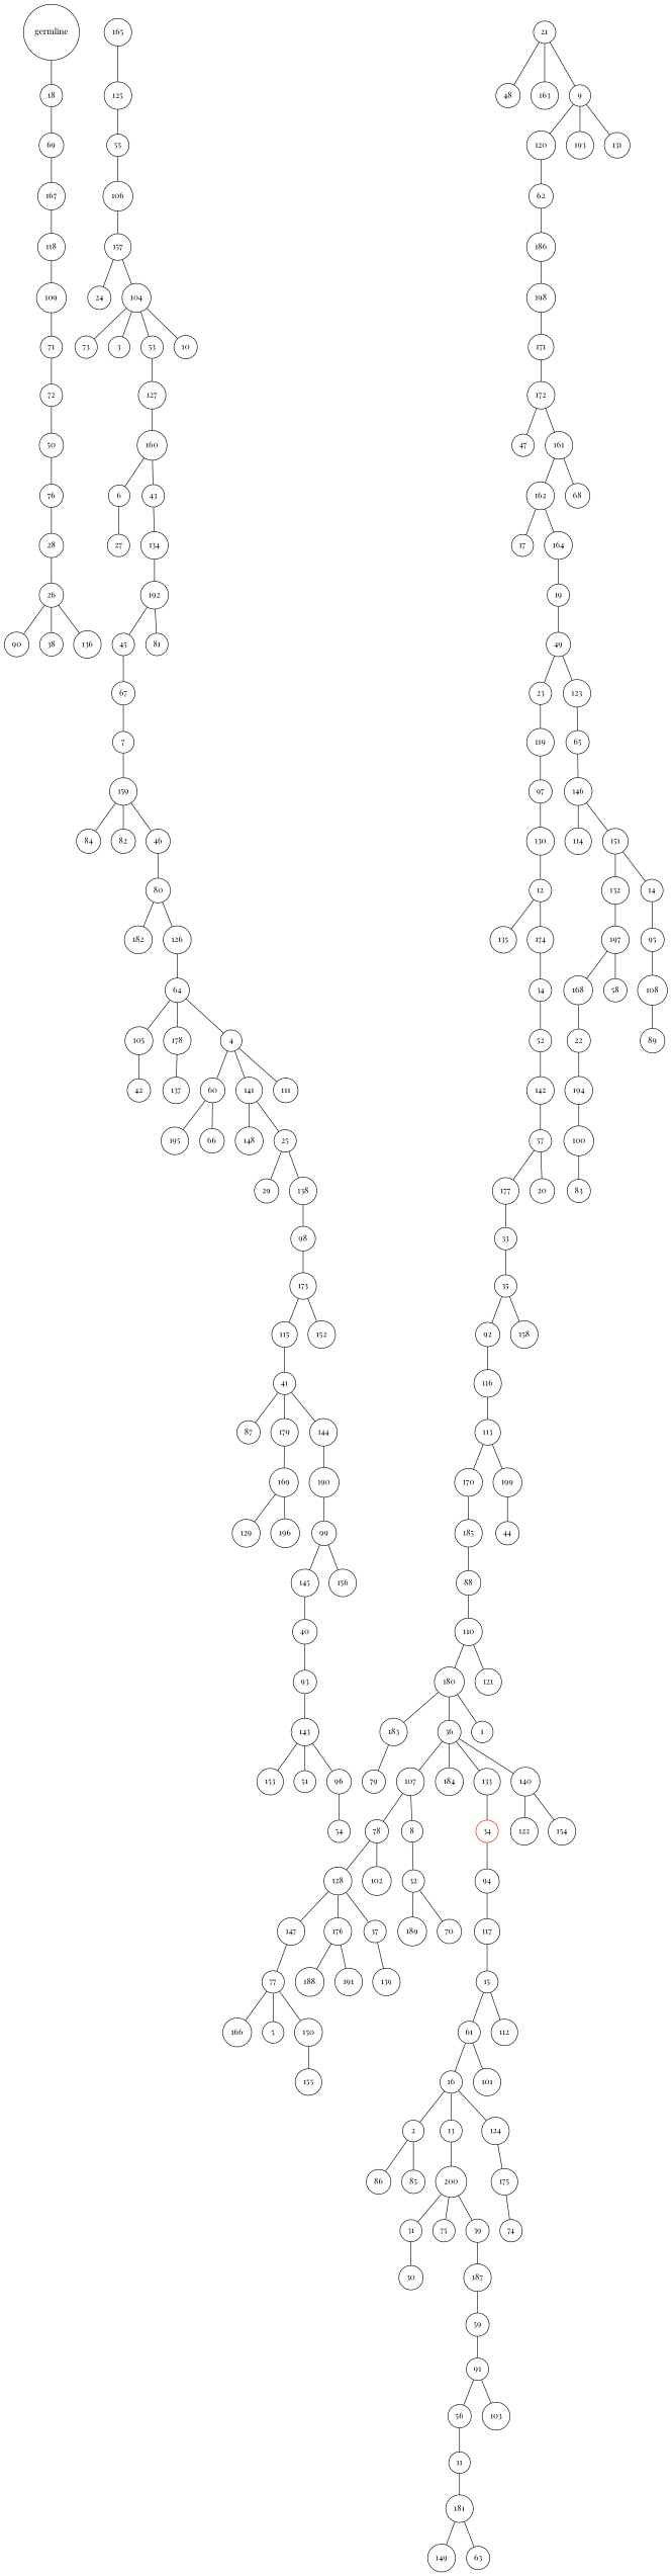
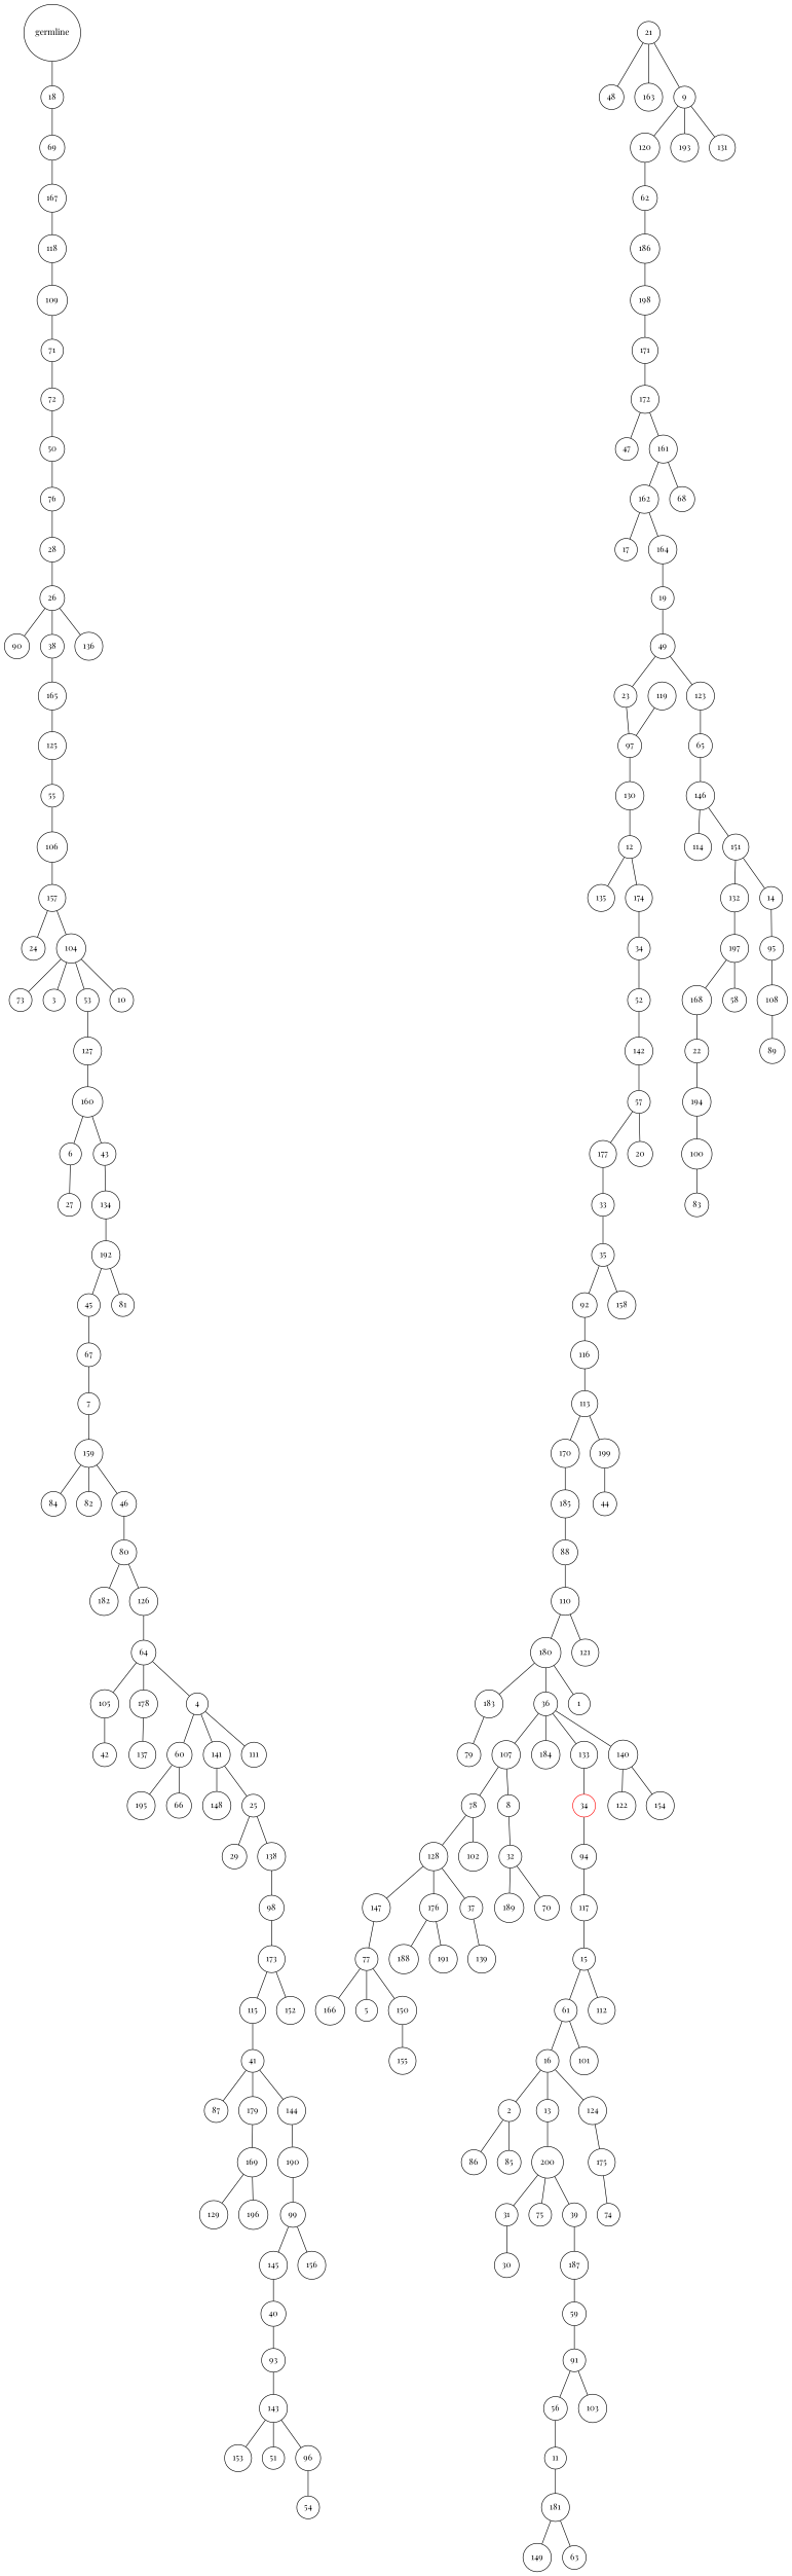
  graph {
    fontname="Playfair Display"
    rankdir=UD
    splines=line
    node [fontname="Playfair Display" shape=circle]
    edge [fontname="Playfair Display"]
    n1 [label=germline]
    n2 [label=18]
    n3 [label=69]
    n4 [label=167]
    n5 [label=118]
    n6 [label=109]
    n7 [label=71]
    n8 [label=72]
    n9 [label=50]
    n10 [label=76]
    n11 [label=28]
    n12 [label=26]
    n13 [label=90]
    n14 [label=38]
    n15 [label=136]
    n16 [label=165]
    n17 [label=125]
    n18 [label=55]
    n19 [label=106]
    n20 [label=157]
    n21 [label=24]
    n22 [label=104]
    n23 [label=73]
    n24 [label=3]
    n25 [label=53]
    n26 [label=10]
    n27 [label=127]
    n28 [label=160]
    n29 [label=6]
    n30 [label=43]
    n31 [label=27]
    n32 [label=134]
    n33 [label=192]
    n34 [label=45]
    n35 [label=81]
    n36 [label=67]
    n37 [label=7]
    n38 [label=159]
    n39 [label=84]
    n40 [label=82]
    n41 [label=46]
    n42 [label=80]
    n43 [label=182]
    n44 [label=126]
    n45 [label=64]
    n46 [label=105]
    n47 [label=178]
    n48 [label=4]
    n49 [label=42]
    n50 [label=137]
    n51 [label=60]
    n52 [label=141]
    n53 [label=111]
    n54 [label=195]
    n55 [label=66]
    n56 [label=148]
    n57 [label=25]
    n58 [label=29]
    n59 [label=138]
    n60 [label=98]
    n61 [label=173]
    n62 [label=115]
    n63 [label=152]
    n64 [label=41]
    n65 [label=87]
    n66 [label=179]
    n67 [label=144]
    n68 [label=169]
    n69 [label=190]
    n70 [label=129]
    n71 [label=196]
    n72 [label=99]
    n73 [label=145]
    n74 [label=156]
    n75 [label=40]
    n76 [label=93]
    n77 [label=143]
    n78 [label=153]
    n79 [label=51]
    n80 [label=96]
    n81 [label=54]
    n82 [label=21]
    n83 [label=48]
    n84 [label=163]
    n85 [label=9]
    n86 [label=120]
    n87 [label=193]
    n88 [label=131]
    n89 [label=62]
    n90 [label=186]
    n91 [label=198]
    n92 [label=171]
    n93 [label=172]
    n94 [label=47]
    n95 [label=161]
    n96 [label=162]
    n97 [label=68]
    n98 [label=17]
    n99 [label=164]
    n100 [label=19]
    n101 [label=49]
    n102 [label=23]
    n103 [label=123]
    n104 [label=119]
    n105 [label=65]
    n106 [label=97]
    n107 [label=130]
    n108 [label=12]
    n109 [label=135]
    n110 [label=174]
    n111 [label=34]
    n112 [label=52]
    n113 [label=142]
    n114 [label=57]
    n115 [label=177]
    n116 [label=20]
    n117 [label=33]
    n118 [label=35]
    n119 [label=92]
    n120 [label=158]
    n121 [label=116]
    n122 [label=113]
    n123 [label=170]
    n124 [label=199]
    n125 [label=185]
    n126 [label=44]
    n127 [label=88]
    n128 [label=110]
    n129 [label=180]
    n130 [label=121]
    n131 [label=183]
    n132 [label=36]
    n133 [label=1]
    n134 [label=79]
    n135 [label=107]
    n136 [label=184]
    n137 [label=133]
    n138 [label=140]
    n139 [label=78]
    n140 [label=8]
    n141 [color=red label=34]
    n142 [label=122]
    n143 [label=154]
    n144 [label=128]
    n145 [label=102]
    n146 [label=32]
    n147 [label=147]
    n148 [label=176]
    n149 [label=37]
    n150 [label=77]
    n151 [label=188]
    n152 [label=191]
    n153 [label=139]
    n154 [label=166]
    n155 [label=5]
    n156 [label=150]
    n157 [label=155]
    n158 [label=189]
    n159 [label=70]
    n160 [label=94]
    n161 [label=117]
    n162 [label=15]
    n163 [label=61]
    n164 [label=112]
    n165 [label=16]
    n166 [label=101]
    n167 [label=2]
    n168 [label=13]
    n169 [label=124]
    n170 [label=86]
    n171 [label=85]
    n172 [label=200]
    n173 [label=175]
    n174 [label=31]
    n175 [label=75]
    n176 [label=39]
    n177 [label=30]
    n178 [label=187]
    n179 [label=59]
    n180 [label=91]
    n181 [label=56]
    n182 [label=103]
    n183 [label=11]
    n184 [label=181]
    n185 [label=149]
    n186 [label=63]
    n187 [label=74]
    n188 [label=146]
    n189 [label=114]
    n190 [label=151]
    n191 [label=132]
    n192 [label=14]
    n193 [label=197]
    n194 [label=95]
    n195 [label=168]
    n196 [label=58]
    n197 [label=22]
    n198 [label=194]
    n199 [label=100]
    n200 [label=83]
    n201 [label=108]
    n202 [label=89]
    n1 -- n2
    n2 -- n3
    n3 -- n4
    n4 -- n5
    n5 -- n6
    n6 -- n7
    n7 -- n8
    n8 -- n9
    n9 -- n10
    n10 -- n11
    n11 -- n12
    n12 -- n13
    n12 -- n14
    n12 -- n15
+   n14 -- n16
    n16 -- n17
    n17 -- n18
    n18 -- n19
    n19 -- n20
    n20 -- n21
    n20 -- n22
    n22 -- n23
    n22 -- n24
    n22 -- n25
    n22 -- n26
    n25 -- n27
    n27 -- n28
    n28 -- n29
    n28 -- n30
    n29 -- n31
    n30 -- n32
    n32 -- n33
    n33 -- n34
    n33 -- n35
    n34 -- n36
    n36 -- n37
    n37 -- n38
    n38 -- n39
    n38 -- n40
    n38 -- n41
    n41 -- n42
    n42 -- n43
    n42 -- n44
    n44 -- n45
    n45 -- n46
    n45 -- n47
    n45 -- n48
    n46 -- n49
    n47 -- n50
    n48 -- n51
    n48 -- n52
    n48 -- n53
    n51 -- n54
    n51 -- n55
    n52 -- n56
    n52 -- n57
    n57 -- n58
    n57 -- n59
    n59 -- n60
    n60 -- n61
    n61 -- n62
    n61 -- n63
    n62 -- n64
    n64 -- n65
    n64 -- n66
    n64 -- n67
    n66 -- n68
    n67 -- n69
    n68 -- n70
    n68 -- n71
    n69 -- n72
    n72 -- n73
    n72 -- n74
    n73 -- n75
    n75 -- n76
    n76 -- n77
    n77 -- n78
    n77 -- n79
    n77 -- n80
    n80 -- n81
    n82 -- n83
    n82 -- n84
    n82 -- n85
    n85 -- n86
    n85 -- n87
    n85 -- n88
    n86 -- n89
    n89 -- n90
    n90 -- n91
    n91 -- n92
    n92 -- n93
    n93 -- n94
    n93 -- n95
    n95 -- n96
    n95 -- n97
    n96 -- n98
    n96 -- n99
    n99 -- n100
    n100 -- n101
    n101 -- n102
    n101 -- n103
-   n102 -- n104
+   n102 -- n106
    n103 -- n105
    n104 -- n106
    n105 -- n188
    n106 -- n107
    n107 -- n108
    n108 -- n109
    n108 -- n110
    n110 -- n111
    n111 -- n112
    n112 -- n113
    n113 -- n114
    n114 -- n115
    n114 -- n116
    n115 -- n117
    n117 -- n118
    n118 -- n119
    n118 -- n120
    n119 -- n121
    n121 -- n122
    n122 -- n123
    n122 -- n124
    n123 -- n125
    n124 -- n126
    n125 -- n127
    n127 -- n128
    n128 -- n129
    n128 -- n130
    n129 -- n131
    n129 -- n132
    n129 -- n133
    n131 -- n134
    n132 -- n135
    n132 -- n136
    n132 -- n137
    n132 -- n138
    n135 -- n139
    n135 -- n140
    n137 -- n141
    n138 -- n142
    n138 -- n143
    n139 -- n144
    n139 -- n145
    n140 -- n146
    n141 -- n160
    n144 -- n147
    n144 -- n148
    n144 -- n149
    n146 -- n158
    n146 -- n159
    n147 -- n150
    n148 -- n151
    n148 -- n152
    n149 -- n153
    n150 -- n154
    n150 -- n155
    n150 -- n156
    n156 -- n157
    n160 -- n161
    n161 -- n162
    n162 -- n163
    n162 -- n164
    n163 -- n165
    n163 -- n166
    n165 -- n167
    n165 -- n168
    n165 -- n169
    n167 -- n170
    n167 -- n171
    n168 -- n172
    n169 -- n173
    n172 -- n174
    n172 -- n175
    n172 -- n176
    n173 -- n187
    n174 -- n177
    n176 -- n178
    n178 -- n179
    n179 -- n180
    n180 -- n181
    n180 -- n182
    n181 -- n183
    n183 -- n184
    n184 -- n185
    n184 -- n186
    n188 -- n189
    n188 -- n190
    n190 -- n191
    n190 -- n192
    n191 -- n193
    n192 -- n194
    n193 -- n195
    n193 -- n196
    n194 -- n201
    n195 -- n197
    n197 -- n198
    n198 -- n199
    n199 -- n200
    n201 -- n202
  }
